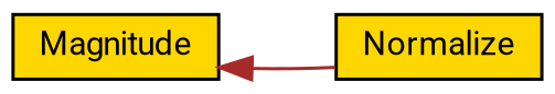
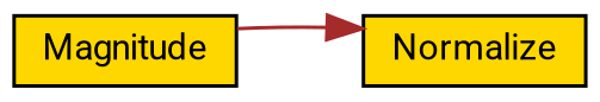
  digraph {
    rankdir=LR
    fontname=Roboto
    node [color=black fillcolor=gold fontname=Roboto fontsize=10 shape=record style=filled]
    n1 [fontcolor=black height=0.2 label=Magnitude width=0.4]
    n2 [height=0.2 label=Normalize width=0.4]
-   n1 -> n2 [color=brown dir=back fontname=Roboto fontsize=10 labelfontname=Helvetica labelfontsize=10 style=solid]
+   n2 -> n1 [color=brown dir=back fontname=Roboto fontsize=10 labelfontname=Helvetica labelfontsize=10 style=solid]
  }
